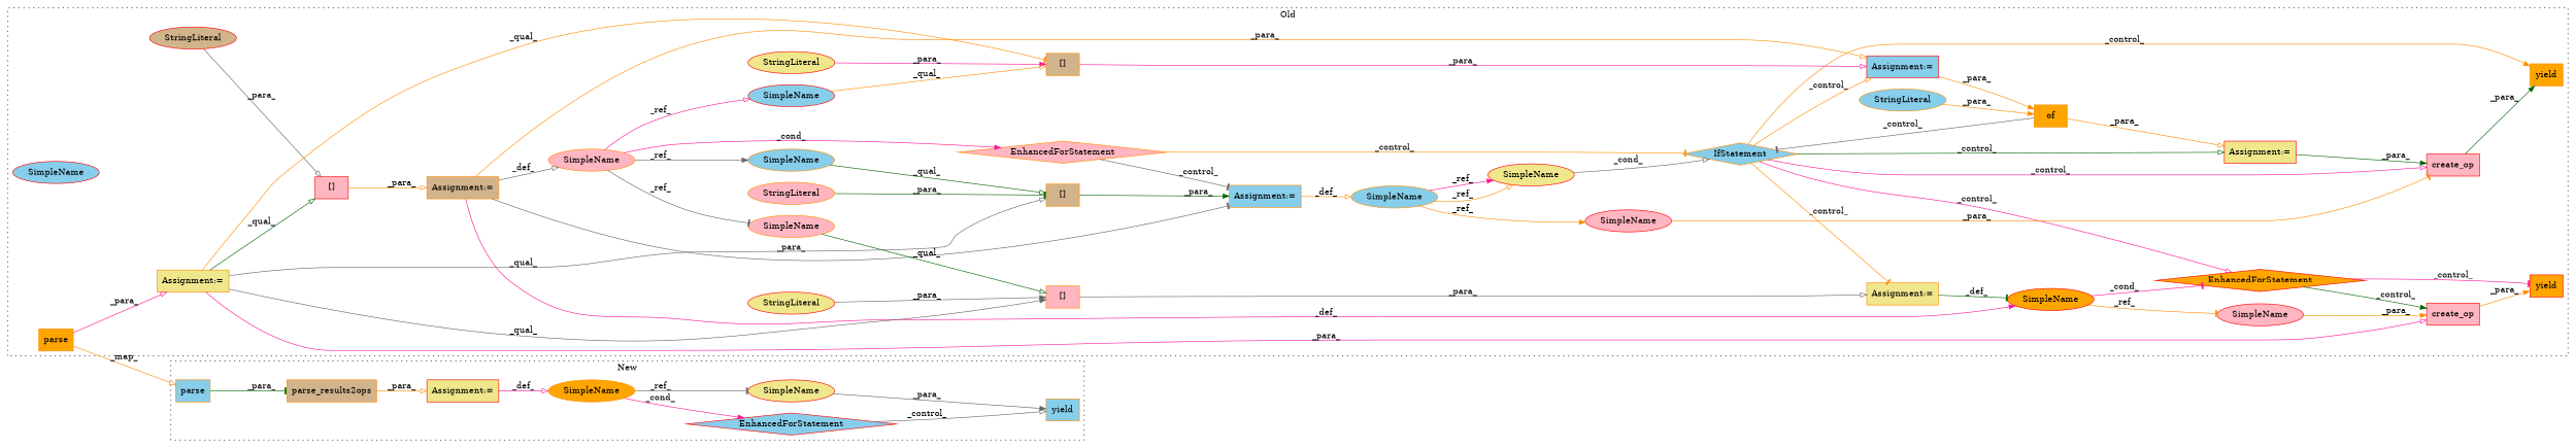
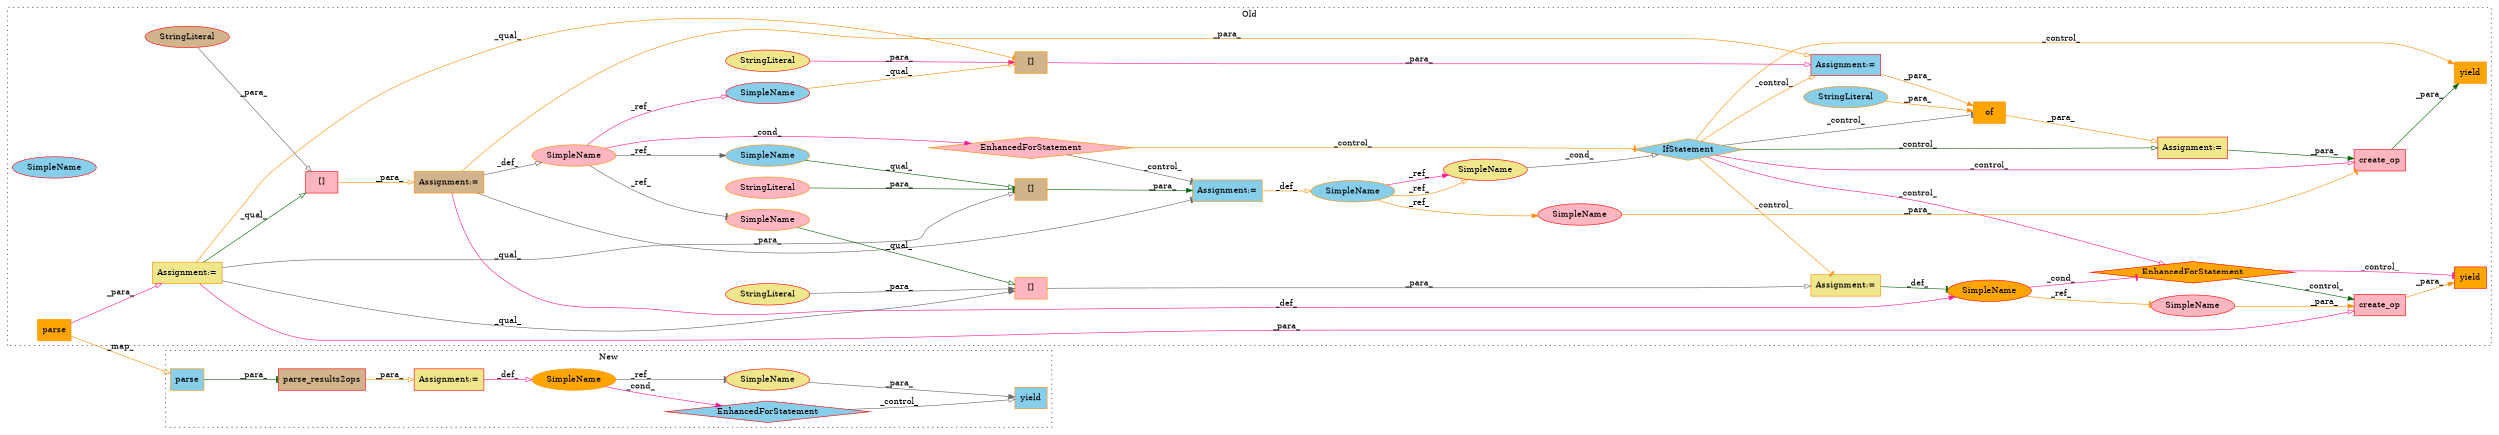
  digraph {
    rankdir=LR
    node [a=42 color=darkorange fillcolor=skyblue l="6,1" s="1661,1757" shape=box style=filled]
    edge [arrowhead=onormal color=darkorange]
    n1 [a=70 color=red fillcolor=orange l="65,2" label=EnhancedForStatement shape=diamond]
    n2 [a=7 fillcolor=khaki l="65,2" label="Assignment:="]
    n3 [a=112 color=red fillcolor=orange l=7 label=yield s=1773]
    n4 [color=red fillcolor=orange l=4 label=SimpleName s=1730 shape=ellipse]
    n5 [l=9 label=SimpleName s=1486 shape=ellipse]
    n6 [a=25 l="4,2" label=IfStatement s="1524,1537" shape=diamond]
    n7 [a=7 color=red fillcolor=khaki l=1 label="Assignment:=" s=1585]
    n8 [a=70 fillcolor=lightpink l="57,2" label=EnhancedForStatement s="1382,1474" shape=diamond]
    n9 [a=112 fillcolor=orange l=7 label=yield s=1617]
    n10 [fillcolor=lightpink l=5 label=SimpleName s=1443 shape=ellipse]
    n11 [a=7 fillcolor=tan l="57,2" label="Assignment:=" s="1382,1474"]
    n12 [a=7 fillcolor=khaki l=1 label="Assignment:=" s=1355]
    n13 [a=32 fillcolor=orange l="3,1" label=of s="1590,1604"]
    n14 [a=2 fillcolor=tan label="[]" s="1496,1513"]
    n15 [color=red l=9 label=SimpleName s=1528 shape=ellipse]
    n16 [a=2 fillcolor=tan label="[]" s="1556,1568"]
    n17 [a=45 color=red fillcolor=khaki l=6 label=StringLiteral s=1562 shape=ellipse]
    n18 [a=2 color=red fillcolor=lightpink l="14,1" label="[]" s="1451,1473"]
    n19 [a=45 color=red fillcolor=tan l=8 label=StringLiteral s=1465 shape=ellipse]
    n20 [a=2 fillcolor=lightpink label="[]" s="1737,1756"]
    n21 [a=45 fillcolor=lightpink l=11 label=StringLiteral s=1502 shape=ellipse]
    n22 [a=45 l=6 label=StringLiteral s=1593 shape=ellipse]
    n23 [a=45 color=red fillcolor=khaki l=13 label=StringLiteral s=1743 shape=ellipse]
    n24 [a=32 color=red fillcolor=lightpink l="10,1" label=create_op s="1780,1794"]
    n25 [a=7 color=red l=1 label="Assignment:=" s=1555]
    n26 [a=32 color=red fillcolor=lightpink l="10,1" label=create_op s="1624,1648"]
    n27 [a=7 l=1 label="Assignment:=" s=1495]
    n28 [a=32 fillcolor=orange label=parse s="1363,1373"]
    n29 [color=red fillcolor=lightpink l=4 label=SimpleName s=1790 shape=ellipse]
    n30 [fillcolor=lightpink l=5 label=SimpleName s=1737 shape=ellipse]
    n31 [l=5 label=SimpleName s=1496 shape=ellipse]
    n32 [color=red l=5 label=SimpleName s=1556 shape=ellipse]
    n33 [color=red fillcolor=lightpink l=9 label=SimpleName s=1634 shape=ellipse]
    n34 [color=red fillcolor=khaki l=9 label=SimpleName s=1528 shape=ellipse]
    n35 [a=112 l=7 label=yield s=1355]
    n36 [a=70 color=red l="57,2" label=EnhancedForStatement s="1228,1343" shape=diamond]
    n37 [a=7 color=red fillcolor=khaki l="57,2" label="Assignment:=" s="1228,1343"]
    n38 [fillcolor=orange l=2 label=SimpleName s=1289 shape=ellipse]
    n39 [a=32 label=parse s="1331,1341"]
-   n40 [a=32 fillcolor=tan l="18,1" label=parse_results2ops s="1306,1342"]
+   n40 [a=32 color=red fillcolor=tan l="18,1" label=parse_results2ops s="1306,1342"]
    n41 [color=red fillcolor=khaki l=2 label=SimpleName s=1362 shape=ellipse]
    subgraph cluster_1 {
      label=Old
      style=dotted
      n1
      n2
      n3
      n4
      n5
      n6
      n7
      n8
      n9
      n10
      n11
      n12
      n13
      n14
      n15
      n16
      n17
      n18
      n19
      n20
      n21
      n22
      n23
      n24
      n25
      n26
      n27
      n28
      n29
      n30
      n31
      n32
      n33
      n34
    }
    subgraph cluster_2 {
      label=New
      style=dotted
      n35
      n36
      n37
      n38
      n39
      n40
      n41
    }
    n1 -> n3 [arrowhead=tee color=deeppink label=_control_]
    n1 -> n24 [arrowhead=normal color=darkgreen label=_control_]
    n2 -> n4 [arrowhead=tee color=darkgreen label=_def_]
    n4 -> n1 [arrowhead=tee color=deeppink label=_cond_]
    n4 -> n29 [arrowhead=tee label=_ref_]
    n5 -> n33 [arrowhead=normal label=_ref_]
    n5 -> n34 [arrowhead=normal color=deeppink label=_ref_]
    n5 -> n34 [label=_ref_]
    n6 -> n1 [color=deeppink label=_control_]
    n6 -> n2 [arrowhead=tee label=_control_]
    n6 -> n7 [color=darkgreen label=_control_]
    n6 -> n9 [arrowhead=normal label=_control_]
-   n13 -> n6 [arrowhead=tee color=gray40 label=_control_]
+   n6 -> n13 [arrowhead=tee color=gray40 label=_control_]
    n6 -> n25 [label=_control_]
    n6 -> n26 [color=deeppink label=_control_]
    n7 -> n26 [arrowhead=normal color=darkgreen label=_para_]
    n8 -> n6 [arrowhead=tee label=_control_]
    n8 -> n27 [arrowhead=tee color=gray40 label=_control_]
    n10 -> n8 [arrowhead=normal color=deeppink label=_cond_]
    n10 -> n30 [arrowhead=tee color=gray40 label=_ref_]
    n10 -> n31 [arrowhead=normal color=gray40 label=_ref_]
    n10 -> n32 [color=deeppink label=_ref_]
    n11 -> n4 [arrowhead=normal color=deeppink label=_def_]
    n11 -> n10 [color=gray40 label=_def_]
    n11 -> n25 [label=_para_]
    n11 -> n27 [arrowhead=tee color=gray40 label=_para_]
    n12 -> n14 [color=gray40 label=_qual_]
    n12 -> n16 [arrowhead=tee label=_qual_]
    n12 -> n18 [color=darkgreen label=_qual_]
    n12 -> n20 [arrowhead=normal color=gray40 label=_qual_]
    n12 -> n24 [color=deeppink label=_para_]
    n13 -> n7 [label=_para_]
    n14 -> n27 [arrowhead=normal color=darkgreen label=_para_]
    n16 -> n25 [color=deeppink label=_para_]
    n17 -> n16 [arrowhead=normal color=deeppink label=_para_]
    n18 -> n11 [label=_para_]
    n19 -> n18 [color=gray40 label=_para_]
    n20 -> n2 [color=gray40 label=_para_]
    n21 -> n14 [arrowhead=tee color=darkgreen label=_para_]
    n22 -> n13 [arrowhead=normal label=_para_]
    n23 -> n20 [arrowhead=normal color=gray40 label=_para_]
    n24 -> n3 [arrowhead=normal label=_para_]
    n25 -> n13 [arrowhead=normal label=_para_]
    n26 -> n9 [arrowhead=normal color=darkgreen label=_para_]
    n27 -> n5 [label=_def_]
    n28 -> n12 [color=deeppink label=_para_]
    n28 -> n39 [label=_map_]
    n29 -> n24 [arrowhead=normal label=_para_]
    n30 -> n20 [color=darkgreen label=_qual_]
    n31 -> n14 [color=darkgreen label=_qual_]
    n32 -> n16 [label=_qual_]
    n33 -> n26 [arrowhead=tee label=_para_]
    n34 -> n6 [color=gray40 label=_cond_]
    n36 -> n35 [color=gray40 label=_control_]
    n37 -> n38 [color=deeppink label=_def_]
    n38 -> n36 [arrowhead=normal color=deeppink label=_cond_]
    n38 -> n41 [arrowhead=tee color=gray40 label=_ref_]
    n39 -> n40 [arrowhead=tee color=darkgreen label=_para_]
    n40 -> n37 [label=_para_]
    n41 -> n35 [arrowhead=normal color=gray40 label=_para_]
  }
